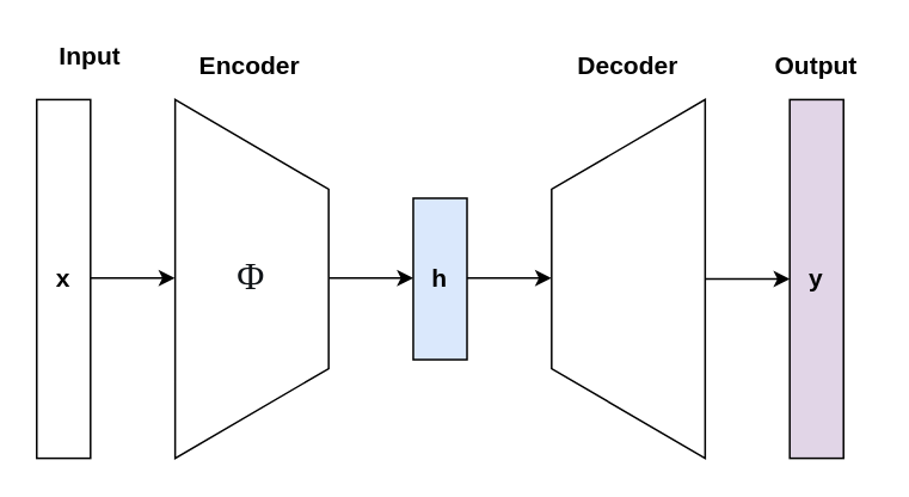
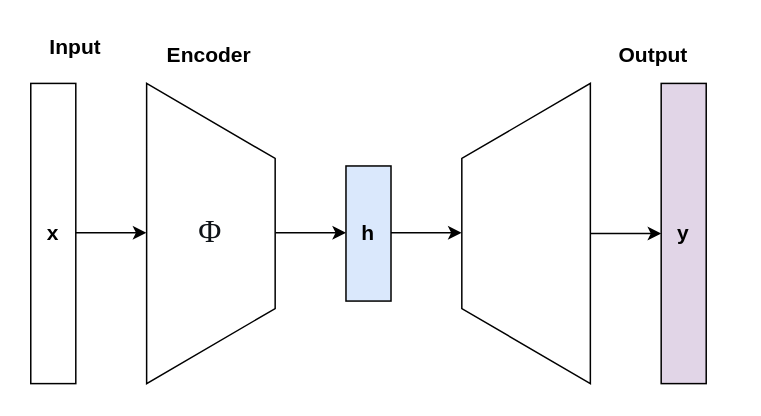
  <mxCell id="0" />
  <mxCell id="1" parent="0" />
  <mxCell id="2" value="&lt;b&gt;&lt;font style=&quot;font-size: 14px;&quot;&gt;x&lt;/font&gt;&lt;/b&gt;" style="rounded=0;whiteSpace=wrap;html=1;rotation=0;" vertex="1" parent="1"><mxGeometry x="20" y="55" width="30" height="200" as="geometry" /></mxCell>
  <mxCell id="3" value="" style="shape=trapezoid;perimeter=trapezoidPerimeter;whiteSpace=wrap;html=1;fixedSize=1;rotation=90;size=50;" vertex="1" parent="1"><mxGeometry x="40" y="112.18" width="200" height="85.63" as="geometry" /></mxCell>
  <mxCell id="4" value="" style="shape=trapezoid;perimeter=trapezoidPerimeter;whiteSpace=wrap;html=1;fixedSize=1;rotation=-90;size=50;" vertex="1" parent="1"><mxGeometry x="250" y="112.18" width="200" height="85.63" as="geometry" /></mxCell>
  <mxCell id="5" value="&lt;b&gt;&lt;font style=&quot;font-size: 14px;&quot;&gt;y&lt;/font&gt;&lt;/b&gt;" style="rounded=0;whiteSpace=wrap;html=1;rotation=0;fillColor=#e1d5e7;" vertex="1" parent="1"><mxGeometry x="440" y="55" width="30" height="200" as="geometry" /></mxCell>
  <mxCell id="6" value="&lt;b&gt;&lt;font style=&quot;font-size: 14px;&quot;&gt;h&lt;/font&gt;&lt;/b&gt;" style="rounded=0;whiteSpace=wrap;html=1;rotation=0;fillColor=#dae8fc;" vertex="1" parent="1"><mxGeometry x="230" y="110" width="30" height="90" as="geometry" /></mxCell>
  <mxCell id="7" value="" style="endArrow=classic;html=1;rounded=0;entryX=0;entryY=0.5;entryDx=0;entryDy=0;exitX=0.5;exitY=0;exitDx=0;exitDy=0;" edge="1" parent="1"><mxGeometry width="50" height="50" relative="1" as="geometry"><mxPoint x="260" y="154.5" as="sourcePoint" /><mxPoint x="307" y="154.5" as="targetPoint" /></mxGeometry></mxCell>
  <mxCell id="8" value="" style="endArrow=classic;html=1;rounded=0;entryX=0;entryY=0.5;entryDx=0;entryDy=0;exitX=0.5;exitY=0;exitDx=0;exitDy=0;" edge="1" parent="1"><mxGeometry width="50" height="50" relative="1" as="geometry"><mxPoint x="183" y="154.5" as="sourcePoint" /><mxPoint x="230" y="154.5" as="targetPoint" /></mxGeometry></mxCell>
  <mxCell id="9" value="" style="endArrow=classic;html=1;rounded=0;entryX=0;entryY=0.5;entryDx=0;entryDy=0;exitX=0.5;exitY=0;exitDx=0;exitDy=0;" edge="1" parent="1"><mxGeometry width="50" height="50" relative="1" as="geometry"><mxPoint x="50" y="154.5" as="sourcePoint" /><mxPoint x="97" y="154.5" as="targetPoint" /></mxGeometry></mxCell>
  <mxCell id="10" value="" style="endArrow=classic;html=1;rounded=0;exitX=0.5;exitY=1;exitDx=0;exitDy=0;entryX=0;entryY=0.5;entryDx=0;entryDy=0;" edge="1" parent="1" source="4" target="5"><mxGeometry width="50" height="50" relative="1" as="geometry"><mxPoint x="360" y="205" as="sourcePoint" /><mxPoint x="410" y="155" as="targetPoint" /></mxGeometry></mxCell>
  <mxCell id="11" value="&lt;b&gt;&lt;font style=&quot;font-size: 14px;&quot;&gt;Encoder&lt;span style=&quot;color: rgba(0, 0, 0, 0); font-family: monospace; text-wrap-mode: nowrap;&quot;&gt;%3CmxGraphModel%3E%3Croot%3E%3CmxCell%20id%3D%220%22%2F%3E%3CmxCell%20id%3D%221%22%20parent%3D%220%22%2F%3E%3CmxCell%20id%3D%222%22%20value%3D%22%22%20style%3D%22endArrow%3Dclassic%3Bhtml%3D1%3Brounded%3D0%3BentryX%3D0%3BentryY%3D0.5%3BentryDx%3D0%3BentryDy%3D0%3BexitX%3D0.5%3BexitY%3D0%3BexitDx%3D0%3BexitDy%3D0%3B%22%20edge%3D%221%22%20parent%3D%221%22%3E%3CmxGeometry%20width%3D%2250%22%20height%3D%2250%22%20relative%3D%221%22%20as%3D%22geometry%22%3E%3CmxPoint%20x%3D%22423%22%20y%3D%22220%22%20as%3D%22sourcePoint%22%2F%3E%3CmxPoint%20x%3D%22470%22%20y%3D%22220%22%20as%3D%22targetPoint%22%2F%3E%3C%2FmxGeometry%3E%3C%2FmxCell%3E%3C%2Froot%3E%3C%2FmxGraphModel%3E&lt;/span&gt;&lt;/font&gt;&lt;/b&gt;" style="text;html=1;strokeColor=none;fillColor=none;align=center;verticalAlign=middle;whiteSpace=wrap;overflow=hidden;" vertex="1" parent="1"><mxGeometry x="110" y="25" width="60" height="20" as="geometry" /></mxCell>
- <mxCell id="12" value="&lt;span style=&quot;font-size: 14px;&quot;&gt;&lt;b&gt;Decoder&lt;/b&gt;&lt;/span&gt;" style="text;html=1;strokeColor=none;fillColor=none;align=center;verticalAlign=middle;whiteSpace=wrap;overflow=hidden;" vertex="1" parent="1"><mxGeometry x="320" y="25" width="60" height="20" as="geometry" /></mxCell>
  <mxCell id="13" value="&lt;span style=&quot;font-size: 14px;&quot;&gt;&lt;b&gt;Input&lt;/b&gt;&lt;/span&gt;" style="text;html=1;strokeColor=none;fillColor=none;align=center;verticalAlign=middle;whiteSpace=wrap;overflow=hidden;" vertex="1" parent="1"><mxGeometry x="20" y="20" width="60" height="20" as="geometry" /></mxCell>
- <mxCell id="14" value="&lt;span style=&quot;font-size: 14px;&quot;&gt;&lt;b&gt;Output&lt;/b&gt;&lt;/span&gt;" style="text;html=1;strokeColor=none;fillColor=none;align=center;verticalAlign=middle;whiteSpace=wrap;overflow=hidden;" vertex="1" parent="1"><mxGeometry x="425" y="25" width="60" height="20" as="geometry" /></mxCell>
+ <mxCell id="14" value="&lt;span style=&quot;font-size: 14px;&quot;&gt;&lt;b&gt;Output&lt;/b&gt;&lt;/span&gt;" style="text;html=1;strokeColor=none;fillColor=none;align=center;verticalAlign=middle;whiteSpace=wrap;overflow=hidden;" vertex="1" parent="1"><mxGeometry x="405" y="25" width="60" height="20" as="geometry" /></mxCell>
  <mxCell id="15" value="&lt;span style=&quot;color: rgb(16, 20, 24); font-family: &amp;quot;Linux Libertine&amp;quot;, &amp;quot;Palatino Linotype&amp;quot;, Georgia, Times, serif; font-size: 21px; font-style: normal; font-variant-ligatures: normal; font-variant-caps: normal; font-weight: 400; letter-spacing: normal; orphans: 2; text-align: start; text-indent: 0px; text-transform: none; widows: 2; word-spacing: 0px; -webkit-text-stroke-width: 0px; white-space: normal; background-color: rgb(255, 255, 255); text-decoration-thickness: initial; text-decoration-style: initial; text-decoration-color: initial; display: inline !important; float: none;&quot;&gt;Φ&lt;/span&gt;" style="text;whiteSpace=wrap;html=1;" vertex="1" parent="1"><mxGeometry x="130" y="135" width="20" height="40" as="geometry" /></mxCell>
